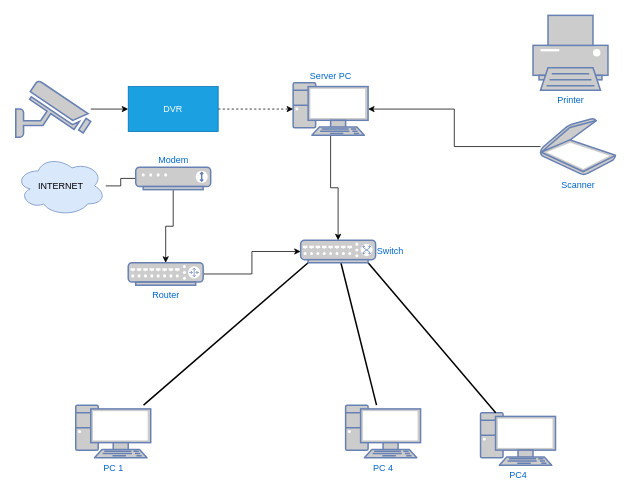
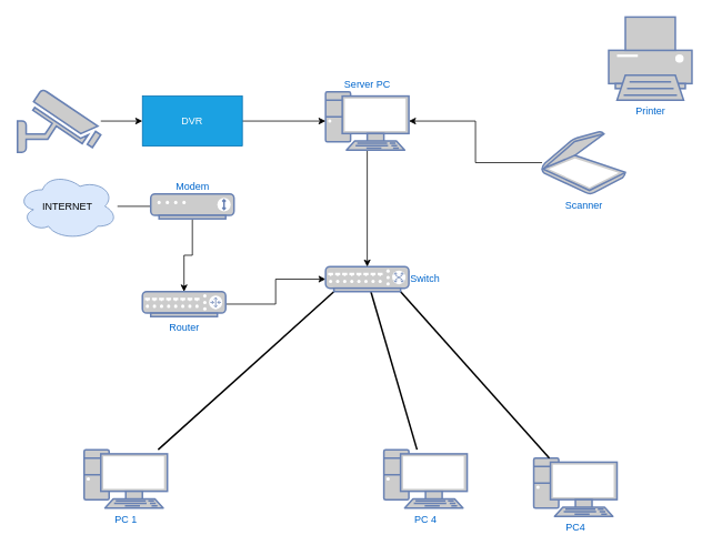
  <mxCell id="0" />
  <mxCell id="1" parent="0" />
  <mxCell id="2" value="PC 1" style="fontColor=#0066CC;verticalAlign=top;verticalLabelPosition=bottom;labelPosition=center;align=center;html=1;outlineConnect=0;fillColor=#CCCCCC;strokeColor=#6881B3;gradientColor=none;gradientDirection=north;strokeWidth=2;shape=mxgraph.networks.pc;" parent="1" vertex="1"><mxGeometry x="100" y="540" width="100" height="70" as="geometry" /></mxCell>
  <mxCell id="3" value="PC4" style="fontColor=#0066CC;verticalAlign=top;verticalLabelPosition=bottom;labelPosition=center;align=center;html=1;outlineConnect=0;fillColor=#CCCCCC;strokeColor=#6881B3;gradientColor=none;gradientDirection=north;strokeWidth=2;shape=mxgraph.networks.pc;" parent="1" vertex="1"><mxGeometry x="640" y="550" width="100" height="70" as="geometry" /></mxCell>
  <mxCell id="4" value="PC 4" style="fontColor=#0066CC;verticalAlign=top;verticalLabelPosition=bottom;labelPosition=center;align=center;html=1;outlineConnect=0;fillColor=#CCCCCC;strokeColor=#6881B3;gradientColor=none;gradientDirection=north;strokeWidth=2;shape=mxgraph.networks.pc;" parent="1" vertex="1"><mxGeometry x="460" y="540" width="100" height="70" as="geometry" /></mxCell>
  <mxCell id="5" value="" style="edgeStyle=none;rounded=0;endArrow=none;html=1;strokeWidth=2;entryX=0.1;entryY=1;entryDx=0;entryDy=0;entryPerimeter=0;" parent="1" source="2" target="14" edge="1"><mxGeometry relative="1" as="geometry"><mxPoint x="280" y="70" as="sourcePoint" /><mxPoint x="420" y="300" as="targetPoint" /></mxGeometry></mxCell>
  <mxCell id="6" value="" style="edgeStyle=none;rounded=0;endArrow=none;html=1;strokeWidth=2;" parent="1" source="14" target="4" edge="1"><mxGeometry relative="1" as="geometry"><mxPoint x="465.172" y="300" as="sourcePoint" /><mxPoint x="405" y="261.5" as="targetPoint" /></mxGeometry></mxCell>
  <mxCell id="7" value="" style="edgeStyle=none;rounded=0;endArrow=none;html=1;strokeWidth=2;exitX=0.9;exitY=1;exitDx=0;exitDy=0;exitPerimeter=0;" parent="1" source="14" target="3" edge="1"><mxGeometry relative="1" as="geometry"><mxPoint x="500" y="300" as="sourcePoint" /><mxPoint x="633.947" y="100" as="targetPoint" /></mxGeometry></mxCell>
  <mxCell id="8" style="edgeStyle=orthogonalEdgeStyle;rounded=0;orthogonalLoop=1;jettySize=auto;html=1;endArrow=none;" edge="1" parent="1" source="9" target="11"><mxGeometry relative="1" as="geometry" /></mxCell>
  <mxCell id="9" value="INTERNET" style="ellipse;shape=cloud;whiteSpace=wrap;html=1;fillColor=#dae8fc;strokeColor=#6c8ebf;" vertex="1" parent="1"><mxGeometry x="20" y="207.5" width="120" height="80" as="geometry" /></mxCell>
  <mxCell id="10" style="edgeStyle=orthogonalEdgeStyle;rounded=0;orthogonalLoop=1;jettySize=auto;html=1;" edge="1" parent="1" source="11" target="13"><mxGeometry relative="1" as="geometry" /></mxCell>
- <mxCell id="11" value="Modem" style="fontColor=#0066CC;verticalAlign=bottom;verticalLabelPosition=top;labelPosition=center;align=center;html=1;outlineConnect=0;fillColor=#CCCCCC;strokeColor=#6881B3;gradientColor=none;gradientDirection=north;strokeWidth=2;shape=mxgraph.networks.modem;" vertex="1" parent="1"><mxGeometry x="180" y="222.5" width="100" height="30" as="geometry" /></mxCell>
+ <mxCell id="11" value="Modem" style="fontColor=#0066CC;verticalAlign=bottom;verticalLabelPosition=top;labelPosition=center;align=center;html=1;outlineConnect=0;fillColor=#CCCCCC;strokeColor=#6881B3;gradientColor=none;gradientDirection=north;strokeWidth=2;shape=mxgraph.networks.modem;" vertex="1" parent="1"><mxGeometry x="180" y="232.5" width="100" height="30" as="geometry" /></mxCell>
  <mxCell id="12" style="edgeStyle=orthogonalEdgeStyle;rounded=0;orthogonalLoop=1;jettySize=auto;html=1;entryX=0;entryY=0.5;entryDx=0;entryDy=0;entryPerimeter=0;" edge="1" parent="1" source="13" target="14"><mxGeometry relative="1" as="geometry"><mxPoint x="250" y="330" as="targetPoint" /></mxGeometry></mxCell>
  <mxCell id="13" value="Router" style="fontColor=#0066CC;verticalAlign=top;verticalLabelPosition=bottom;labelPosition=center;align=center;html=1;outlineConnect=0;fillColor=#CCCCCC;strokeColor=#6881B3;gradientColor=none;gradientDirection=north;strokeWidth=2;shape=mxgraph.networks.router;" vertex="1" parent="1"><mxGeometry x="170" y="350" width="100" height="30" as="geometry" /></mxCell>
- <mxCell id="14" value="Switch" style="fontColor=#0066CC;verticalAlign=middle;verticalLabelPosition=middle;labelPosition=right;align=left;html=1;outlineConnect=0;fillColor=#CCCCCC;strokeColor=#6881B3;gradientColor=none;gradientDirection=north;strokeWidth=2;shape=mxgraph.networks.switch;" vertex="1" parent="1"><mxGeometry x="400" y="320" width="100" height="30" as="geometry" /></mxCell>
- <mxCell id="15" value="Printer" style="fontColor=#0066CC;verticalAlign=top;verticalLabelPosition=bottom;labelPosition=center;align=center;html=1;outlineConnect=0;fillColor=#CCCCCC;strokeColor=#6881B3;gradientColor=none;gradientDirection=north;strokeWidth=2;shape=mxgraph.networks.printer;" vertex="1" parent="1"><mxGeometry x="710" y="20" width="100" height="100" as="geometry" /></mxCell>
+ <mxCell id="14" value="Switch" style="fontColor=#0066CC;verticalAlign=middle;verticalLabelPosition=middle;labelPosition=right;align=left;html=1;outlineConnect=0;fillColor=#CCCCCC;strokeColor=#6881B3;gradientColor=none;gradientDirection=north;strokeWidth=2;shape=mxgraph.networks.switch;" vertex="1" parent="1"><mxGeometry x="390" y="320" width="100" height="30" as="geometry" /></mxCell>
+ <mxCell id="15" value="Printer" style="fontColor=#0066CC;verticalAlign=top;verticalLabelPosition=bottom;labelPosition=center;align=center;html=1;outlineConnect=0;fillColor=#CCCCCC;strokeColor=#6881B3;gradientColor=none;gradientDirection=north;strokeWidth=2;shape=mxgraph.networks.printer;" vertex="1" parent="1"><mxGeometry x="730" y="20" width="100" height="100" as="geometry" /></mxCell>
  <mxCell id="16" style="edgeStyle=orthogonalEdgeStyle;rounded=0;orthogonalLoop=1;jettySize=auto;html=1;fontColor=#000000;" edge="1" parent="1" source="17" target="20"><mxGeometry relative="1" as="geometry" /></mxCell>
- <mxCell id="17" value="Scanner" style="fontColor=#0066CC;verticalAlign=top;verticalLabelPosition=bottom;labelPosition=center;align=center;html=1;outlineConnect=0;fillColor=#CCCCCC;strokeColor=#6881B3;gradientColor=none;gradientDirection=north;strokeWidth=2;shape=mxgraph.networks.scanner;" vertex="1" parent="1"><mxGeometry x="720" y="157.5" width="100" height="75" as="geometry" /></mxCell>
+ <mxCell id="17" value="Scanner" style="fontColor=#0066CC;verticalAlign=top;verticalLabelPosition=bottom;labelPosition=center;align=center;html=1;outlineConnect=0;fillColor=#CCCCCC;strokeColor=#6881B3;gradientColor=none;gradientDirection=north;strokeWidth=2;shape=mxgraph.networks.scanner;" vertex="1" parent="1"><mxGeometry x="650" y="157.5" width="100" height="75" as="geometry" /></mxCell>
  <mxCell id="18" style="edgeStyle=orthogonalEdgeStyle;rounded=0;orthogonalLoop=1;jettySize=auto;html=1;exitX=1;exitY=0.5;exitDx=0;exitDy=0;exitPerimeter=0;entryX=0.9;entryY=0.507;entryDx=0;entryDy=0;entryPerimeter=0;fontColor=#000000;" edge="1" parent="1"><mxGeometry relative="1" as="geometry"><mxPoint x="450" y="122.5" as="sourcePoint" /><mxPoint x="440" y="122.99" as="targetPoint" /></mxGeometry></mxCell>
  <mxCell id="19" style="edgeStyle=orthogonalEdgeStyle;rounded=0;orthogonalLoop=1;jettySize=auto;html=1;fontColor=#000000;" edge="1" parent="1" source="20" target="14"><mxGeometry relative="1" as="geometry" /></mxCell>
  <mxCell id="20" value="Server PC" style="fontColor=#0066CC;verticalAlign=bottom;verticalLabelPosition=top;labelPosition=center;align=center;html=1;outlineConnect=0;fillColor=#CCCCCC;strokeColor=#6881B3;gradientColor=none;gradientDirection=north;strokeWidth=2;shape=mxgraph.networks.pc;" vertex="1" parent="1"><mxGeometry x="390" y="110" width="100" height="70" as="geometry" /></mxCell>
  <mxCell id="21" style="edgeStyle=orthogonalEdgeStyle;rounded=0;orthogonalLoop=1;jettySize=auto;html=1;fontColor=#000000;" edge="1" parent="1" source="22" target="24"><mxGeometry relative="1" as="geometry" /></mxCell>
  <mxCell id="22" value="" style="fontColor=#0066CC;verticalAlign=top;verticalLabelPosition=bottom;labelPosition=center;align=center;html=1;outlineConnect=0;fillColor=#CCCCCC;strokeColor=#6881B3;gradientColor=none;gradientDirection=north;strokeWidth=2;shape=mxgraph.networks.security_camera;" vertex="1" parent="1"><mxGeometry x="20" y="107.5" width="100" height="75" as="geometry" /></mxCell>
- <mxCell id="23" style="edgeStyle=orthogonalEdgeStyle;rounded=0;orthogonalLoop=1;jettySize=auto;html=1;entryX=0;entryY=0.5;entryDx=0;entryDy=0;entryPerimeter=0;fontColor=#000000;dashed=1;" edge="1" parent="1" source="24" target="20"><mxGeometry relative="1" as="geometry" /></mxCell>
+ <mxCell id="23" style="edgeStyle=orthogonalEdgeStyle;rounded=0;orthogonalLoop=1;jettySize=auto;html=1;entryX=0;entryY=0.5;entryDx=0;entryDy=0;entryPerimeter=0;fontColor=#000000;" edge="1" parent="1" source="24" target="20"><mxGeometry relative="1" as="geometry" /></mxCell>
  <mxCell id="24" value="DVR" style="rounded=0;whiteSpace=wrap;html=1;fontColor=#ffffff;fillColor=#1ba1e2;strokeColor=#006EAF;" vertex="1" parent="1"><mxGeometry x="170" y="115" width="120" height="60" as="geometry" /></mxCell>
